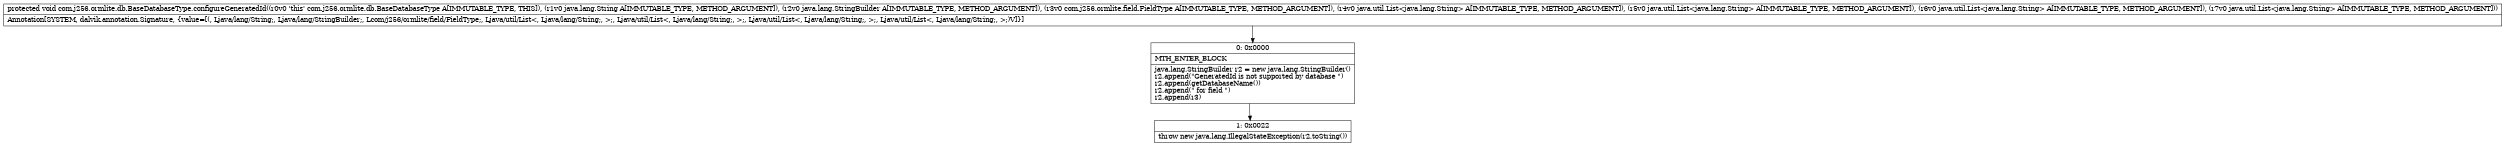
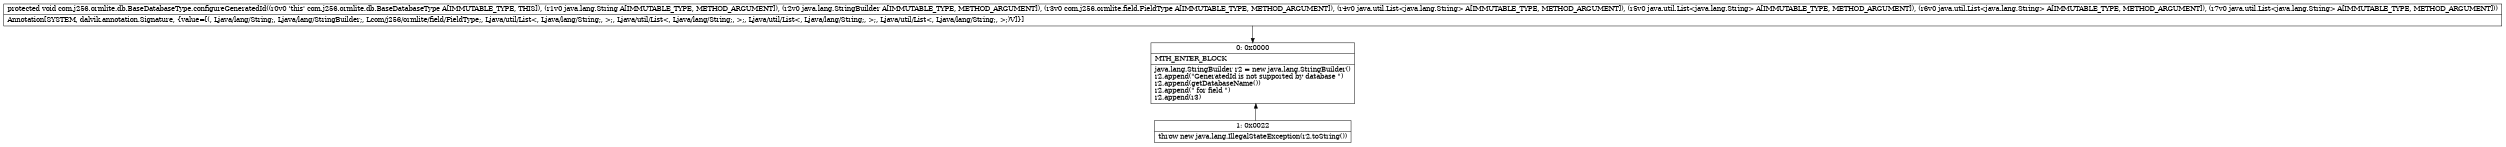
  digraph {
    node [shape=record]
    n1 [label="{0\:\ 0x0000|MTH_ENTER_BLOCK\l|java.lang.StringBuilder r2 = new java.lang.StringBuilder()\lr2.append(\"GeneratedId is not supported by database \")\lr2.append(getDatabaseName())\lr2.append(\" for field \")\lr2.append(r3)\l}"]
    n2 [label="{1\:\ 0x0022|throw new java.lang.IllegalStateException(r2.toString())\l}"]
    n3 [label="{protected void com.j256.ormlite.db.BaseDatabaseType.configureGeneratedId((r0v0 'this' com.j256.ormlite.db.BaseDatabaseType A[IMMUTABLE_TYPE, THIS]), (r1v0 java.lang.String A[IMMUTABLE_TYPE, METHOD_ARGUMENT]), (r2v0 java.lang.StringBuilder A[IMMUTABLE_TYPE, METHOD_ARGUMENT]), (r3v0 com.j256.ormlite.field.FieldType A[IMMUTABLE_TYPE, METHOD_ARGUMENT]), (r4v0 java.util.List\<java.lang.String\> A[IMMUTABLE_TYPE, METHOD_ARGUMENT]), (r5v0 java.util.List\<java.lang.String\> A[IMMUTABLE_TYPE, METHOD_ARGUMENT]), (r6v0 java.util.List\<java.lang.String\> A[IMMUTABLE_TYPE, METHOD_ARGUMENT]), (r7v0 java.util.List\<java.lang.String\> A[IMMUTABLE_TYPE, METHOD_ARGUMENT]))  | Annotation[SYSTEM, dalvik.annotation.Signature, \{value=[(, Ljava\/lang\/String;, Ljava\/lang\/StringBuilder;, Lcom\/j256\/ormlite\/field\/FieldType;, Ljava\/util\/List\<, Ljava\/lang\/String;, \>;, Ljava\/util\/List\<, Ljava\/lang\/String;, \>;, Ljava\/util\/List\<, Ljava\/lang\/String;, \>;, Ljava\/util\/List\<, Ljava\/lang\/String;, \>;)V]\}]\l}"]
-   n1 -> n2
+   n2 -> n1
    n3 -> n1
  }
